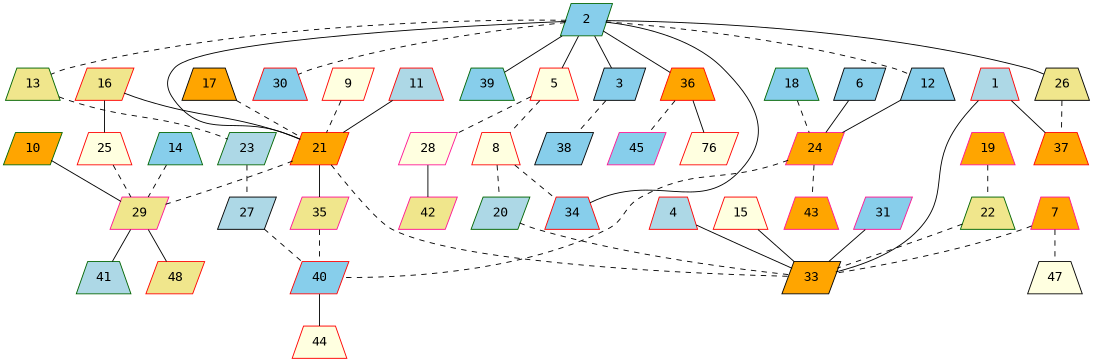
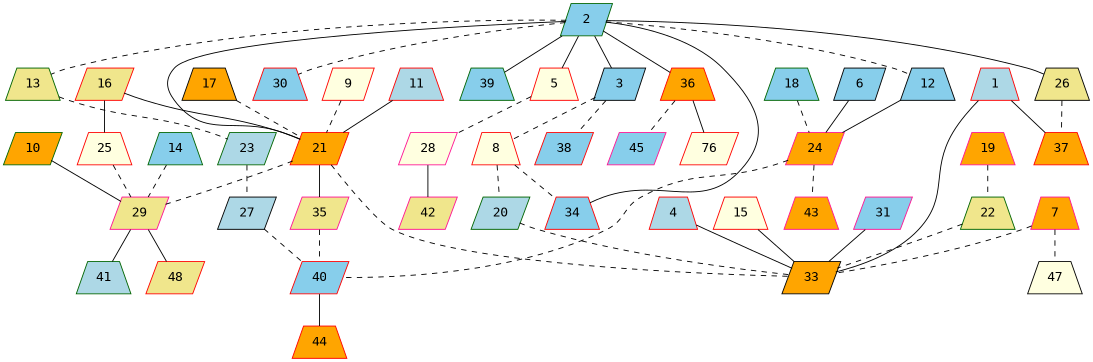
  graph {
    fontname="DejaVu Sans Mono"
    node [color=red fillcolor=skyblue fontname="DejaVu Sans Mono" shape=trapezium style=filled]
    edge [fontname="DejaVu Sans Mono" style=dashed weight=1.0]
    1 [fillcolor=lightblue]
    33 [color=black fillcolor=orange shape=parallelogram]
    37 [fillcolor=orange]
    2 [color=darkgreen shape=parallelogram]
    3 [color=black shape=parallelogram]
    5 [fillcolor=lightyellow]
    12 [color=black]
    13 [color=darkgreen fillcolor=khaki]
    21 [fillcolor=orange shape=parallelogram]
    26 [color=black fillcolor=khaki]
    30
    34
    36 [fillcolor=orange]
    39 [color=darkgreen]
-   38 [color=black shape=parallelogram]
+   38 [shape=parallelogram]
    8 [fillcolor=lightyellow]
    28 [color=deeppink fillcolor=lightyellow shape=parallelogram]
    24 [color=deeppink fillcolor=orange shape=parallelogram]
    23 [color=darkgreen fillcolor=lightblue shape=parallelogram]
    29 [color=deeppink fillcolor=khaki shape=parallelogram]
    35 [color=deeppink fillcolor=khaki shape=parallelogram]
    45 [color=deeppink shape=parallelogram]
    n23 [fillcolor=lightyellow label=76 shape=parallelogram]
    4 [fillcolor=lightblue]
    20 [color=darkgreen fillcolor=lightblue shape=parallelogram]
    42 [color=deeppink fillcolor=khaki shape=parallelogram]
    6 [color=black shape=parallelogram]
    43 [color=deeppink fillcolor=orange]
    40 [shape=parallelogram]
    7 [color=deeppink fillcolor=orange]
    47 [color=black fillcolor=lightyellow]
    9 [fillcolor=lightyellow shape=parallelogram]
    10 [color=darkgreen fillcolor=orange shape=parallelogram]
    41 [color=darkgreen fillcolor=lightblue]
    48 [fillcolor=khaki shape=parallelogram]
    11 [fillcolor=lightblue]
    27 [color=black fillcolor=lightblue shape=parallelogram]
    14 [color=darkgreen]
    15 [fillcolor=lightyellow]
    16 [fillcolor=khaki shape=parallelogram]
    25 [fillcolor=lightyellow]
    17 [color=black fillcolor=orange]
    18 [color=darkgreen]
    19 [color=deeppink fillcolor=orange]
    22 [color=darkgreen fillcolor=khaki]
-   44 [fillcolor=lightyellow]
+   44 [fillcolor=orange]
    31 [color=deeppink shape=parallelogram]
    1 -- 33 [style=solid]
    1 -- 37 [style=solid]
    2 -- 3 [style=solid]
    2 -- 5 [style=solid]
    2 -- 12
    2 -- 13
    2 -- 21 [style=solid]
    2 -- 26 [style=solid]
    2 -- 30
    2 -- 34 [style=solid]
    2 -- 36 [style=solid]
    2 -- 39 [style=solid]
    3 -- 38
-   5 -- 8
+   3 -- 8
    5 -- 28
    12 -- 24 [style=solid]
    13 -- 23
    21 -- 33
    21 -- 29
    21 -- 35 [style=solid]
    26 -- 37
    36 -- 45
    36 -- n23 [style=solid]
    8 -- 34
    8 -- 20
    28 -- 42 [style=solid]
    24 -- 43
    24 -- 40
    23 -- 27
    29 -- 41 [style=solid]
    29 -- 48 [style=solid]
    35 -- 40
    4 -- 33 [style=solid]
    20 -- 33
    6 -- 24 [style=solid]
    40 -- 44 [style=solid]
    7 -- 33
    7 -- 47
    9 -- 21
    10 -- 29 [style=solid]
    11 -- 21 [style=solid]
    27 -- 40
    14 -- 29
    15 -- 33 [style=solid]
    16 -- 21 [style=solid]
    16 -- 25 [style=solid]
    25 -- 29
    17 -- 21
    18 -- 24
    19 -- 22
    22 -- 33
    31 -- 33 [style=solid]
  }
